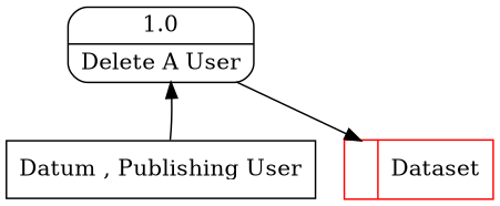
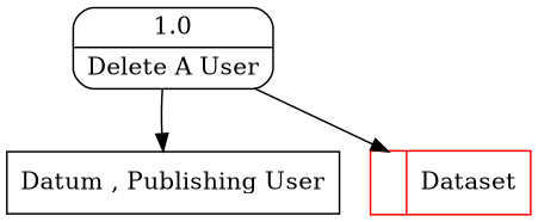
  digraph {
    n1 [color=red label="<f0>  |<f1> Dataset " shape=record]
    n2 [label="Datum , Publishing User" shape=box]
    n3 [label="{<f0> 1.0|<f1> Delete A User }" shape=Mrecord]
-   n2 -> n3
+   n3 -> n2
    n3 -> n1
  }
